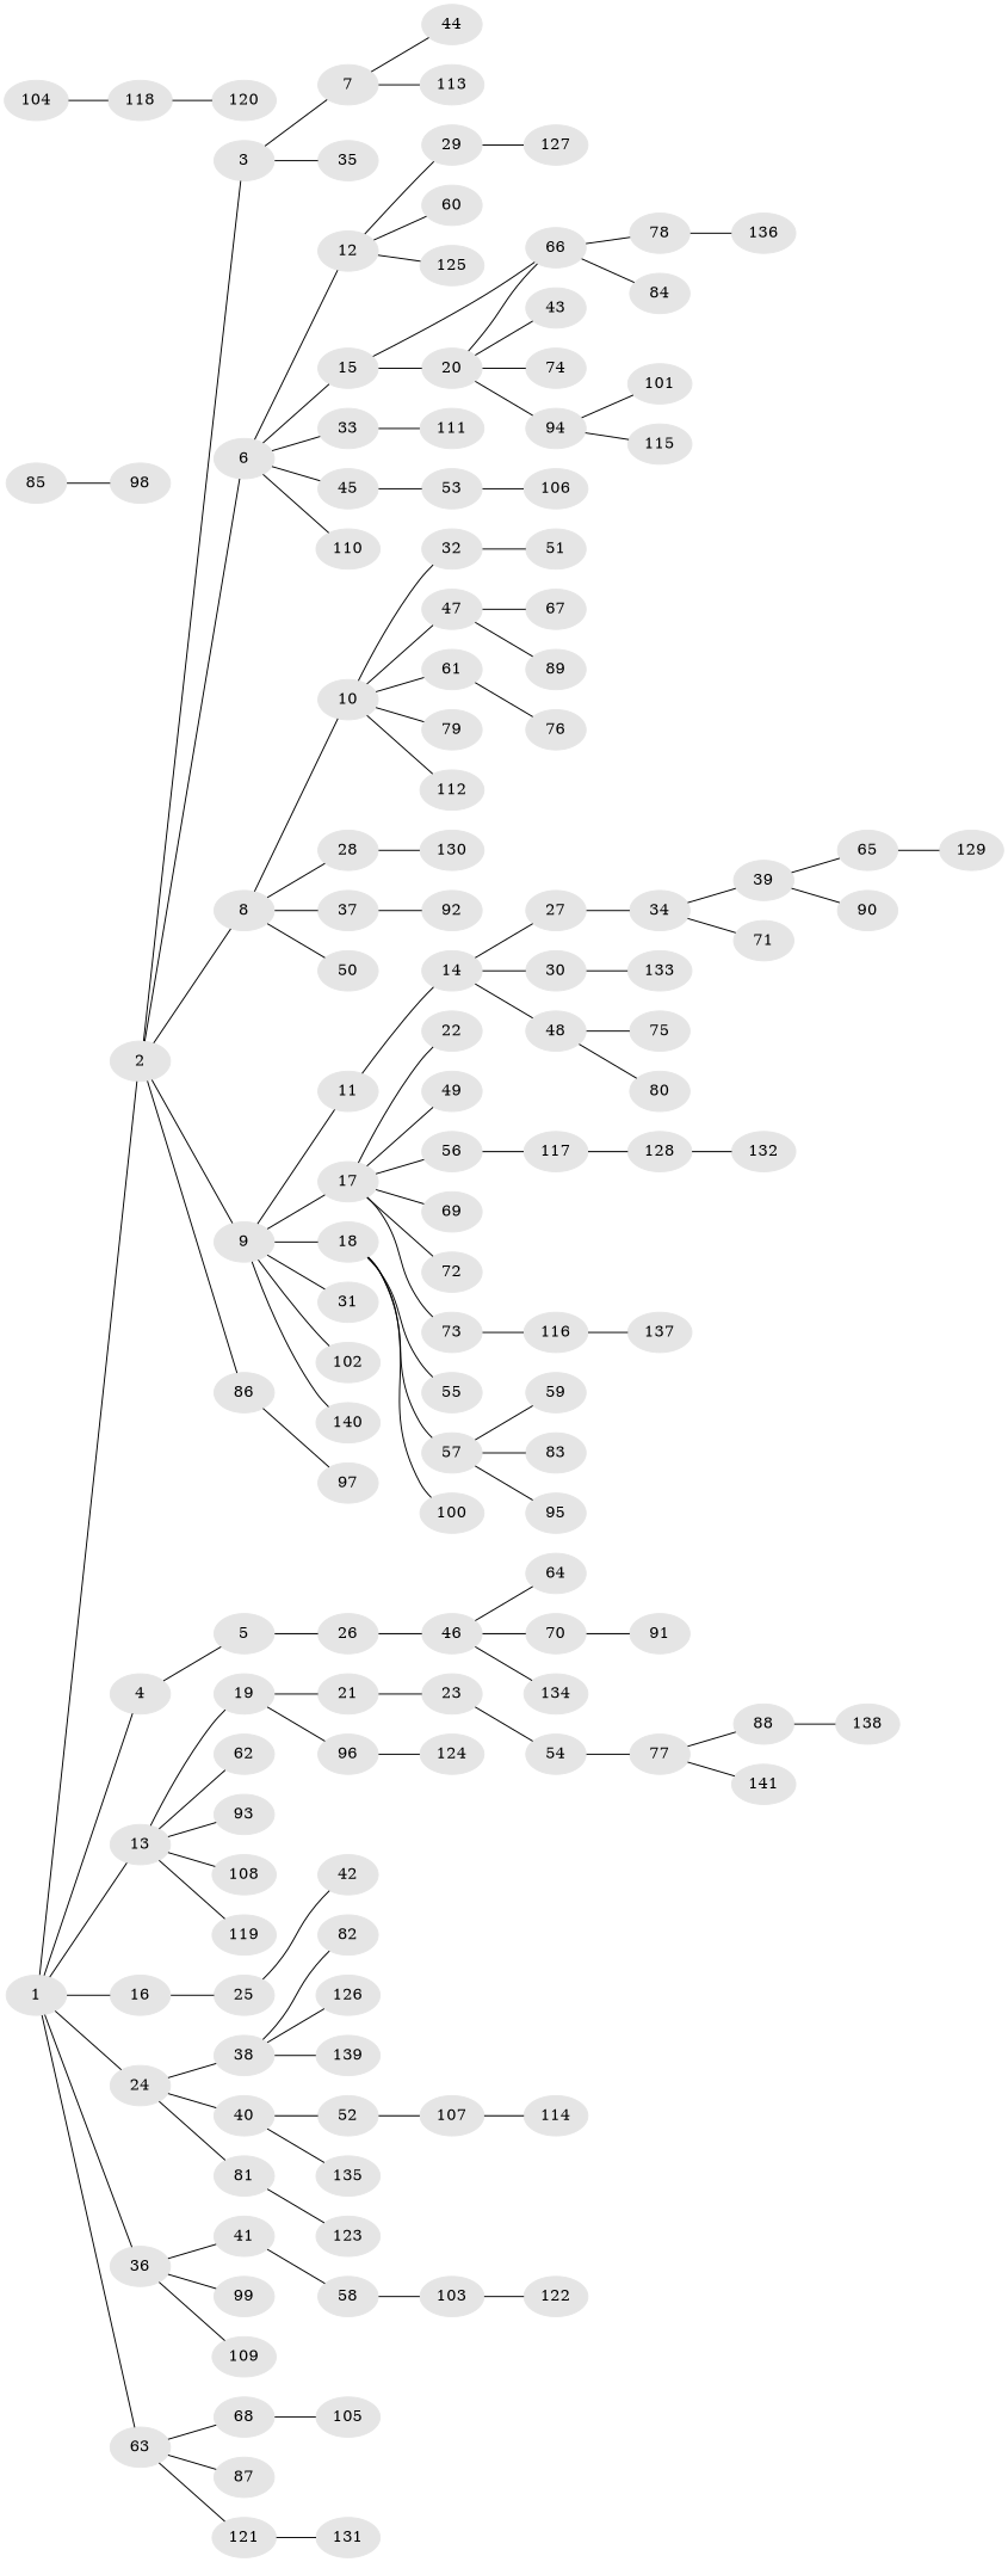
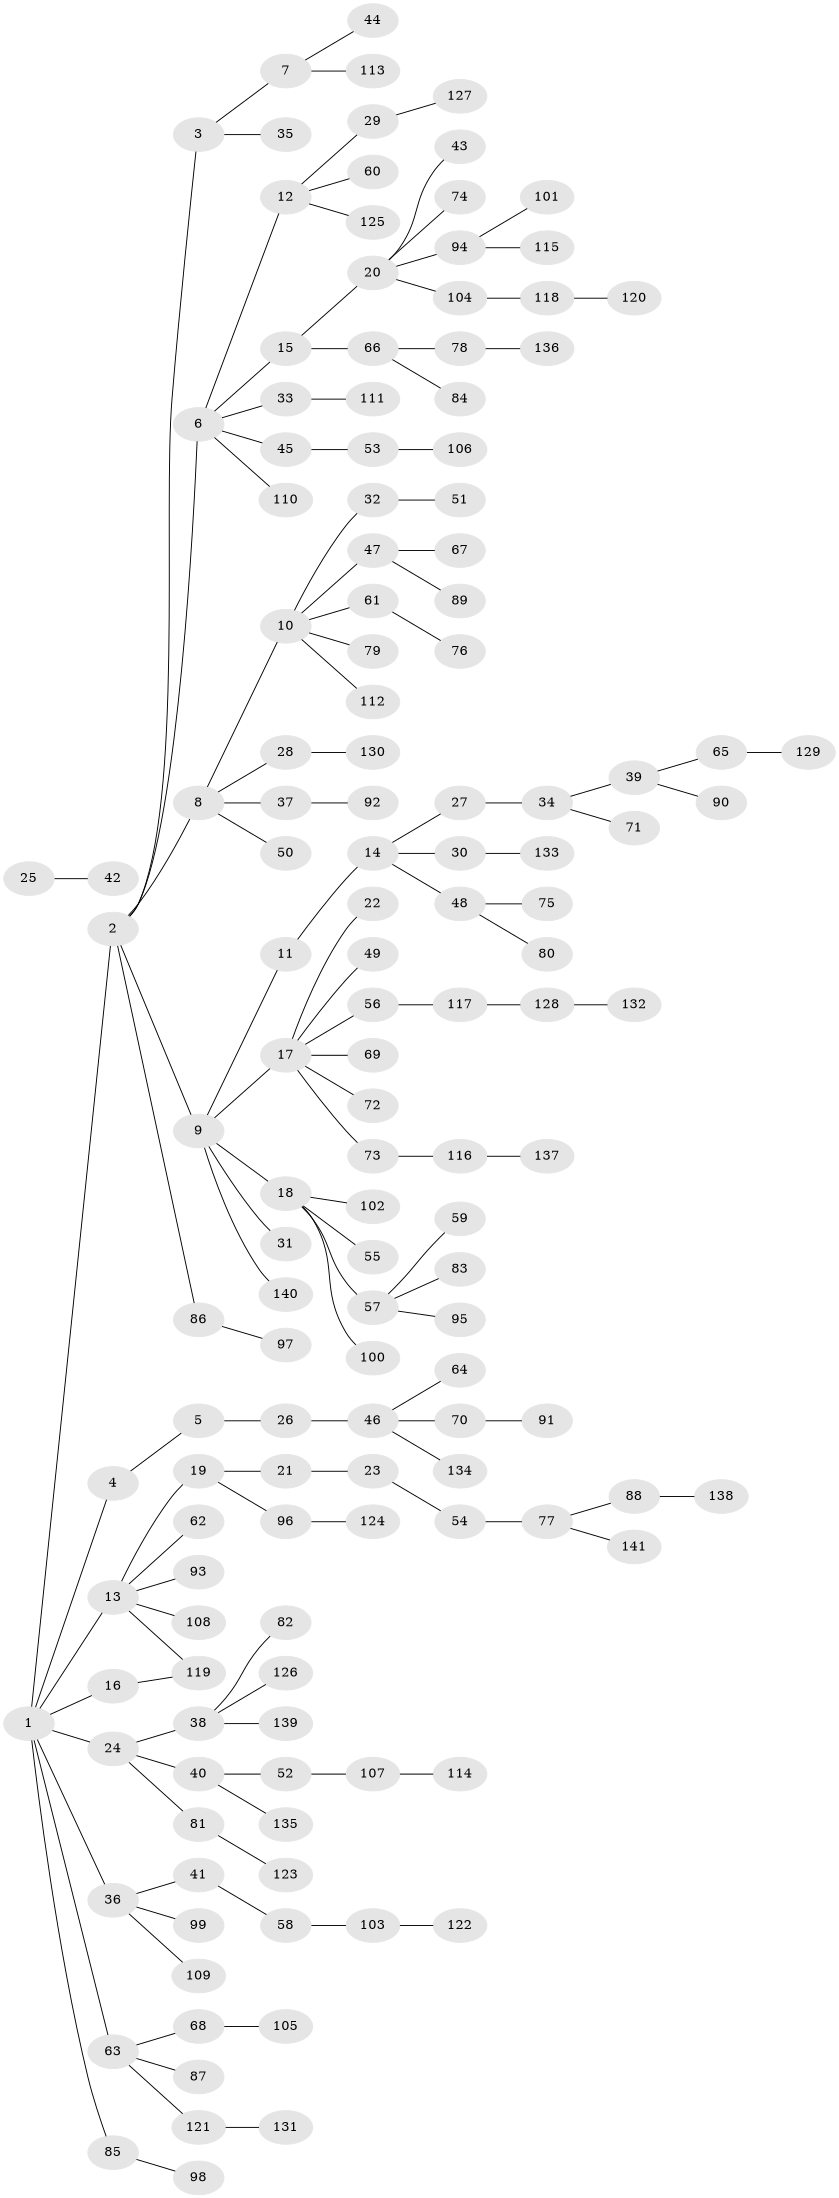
  graph {
    rankdir=LR
    node [color=gray90 style=filled]
    1
    2
    4
    13
    16
    24
    36
    63
    85
    3
    6
    8
    9
    86
    5
    19
    62
    93
    108
    119
    25
    38
    40
    81
    41
    99
    109
    68
    87
    121
    98
    7
    35
    12
    15
    33
    45
    110
    10
    28
    37
    50
    11
    17
    18
    31
    102
    140
    97
    44
    113
    26
    46
    29
    60
    125
    20
    66
    111
    53
    32
    47
    61
    79
    112
    130
    92
    14
    22
    49
    56
    69
    72
    73
    55
    57
    100
    51
    67
    89
    76
    27
    30
    48
    127
    21
    96
    34
    133
    75
    80
    43
    74
    94
    104
    78
    84
    42
    117
    116
    59
    83
    95
    23
    124
    101
    115
    118
    54
    77
    82
    126
    139
    52
    135
    123
    64
    70
    134
    39
    71
    65
    90
    58
    129
    107
    103
    106
    91
    114
    88
    141
    128
    122
    105
    131
    136
    137
    138
    120
    132
    1 -- 2
    1 -- 4
    1 -- 13
    1 -- 16
    1 -- 24
    1 -- 36
    1 -- 63
+   1 -- 85
    2 -- 3
    2 -- 6
    2 -- 8
    2 -- 9
    2 -- 86
    4 -- 5
    13 -- 19
    13 -- 62
    13 -- 93
    13 -- 108
    13 -- 119
-   16 -- 25
+   16 -- 119
    24 -- 38
    24 -- 40
    24 -- 81
    36 -- 41
    36 -- 99
    36 -- 109
    63 -- 68
    63 -- 87
    63 -- 121
    85 -- 98
    3 -- 7
    3 -- 35
    6 -- 12
    6 -- 15
    6 -- 33
    6 -- 45
    6 -- 110
    8 -- 10
    8 -- 28
    8 -- 37
    8 -- 50
    9 -- 11
    9 -- 17
    9 -- 18
    9 -- 31
-   9 -- 102
+   18 -- 102
    9 -- 140
    86 -- 97
    5 -- 26
    19 -- 21
    19 -- 96
    25 -- 42
    38 -- 82
    38 -- 126
    38 -- 139
    40 -- 52
    40 -- 135
    81 -- 123
    41 -- 58
    68 -- 105
    121 -- 131
    7 -- 44
    7 -- 113
    12 -- 29
    12 -- 60
    12 -- 125
    15 -- 20
    15 -- 66
    33 -- 111
    45 -- 53
    10 -- 32
    10 -- 47
    10 -- 61
    10 -- 79
    10 -- 112
    28 -- 130
    37 -- 92
    11 -- 14
    17 -- 22
    17 -- 49
    17 -- 56
    17 -- 69
    17 -- 72
    17 -- 73
    18 -- 55
    18 -- 57
    18 -- 100
    26 -- 46
    46 -- 64
    46 -- 70
    46 -- 134
    29 -- 127
    20 -- 43
    20 -- 74
    20 -- 94
-   20 -- 66
+   20 -- 104
    66 -- 78
    66 -- 84
    53 -- 106
    32 -- 51
    47 -- 67
    47 -- 89
    61 -- 76
    14 -- 27
    14 -- 30
    14 -- 48
    56 -- 117
    73 -- 116
    57 -- 59
    57 -- 83
    57 -- 95
    27 -- 34
    30 -- 133
    48 -- 75
    48 -- 80
    21 -- 23
    96 -- 124
    34 -- 39
    34 -- 71
    94 -- 101
    94 -- 115
    104 -- 118
    78 -- 136
    117 -- 128
    116 -- 137
    23 -- 54
    118 -- 120
    54 -- 77
    77 -- 88
    77 -- 141
    52 -- 107
    70 -- 91
    39 -- 65
    39 -- 90
    65 -- 129
    58 -- 103
    107 -- 114
    103 -- 122
    88 -- 138
    128 -- 132
  }
